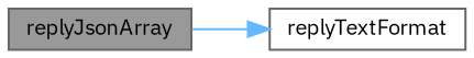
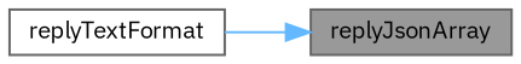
  digraph {
    rankdir=LR
    fontname="IBM Plex Sans"
    node [fontname="IBM Plex Sans" fontsize=10 shape=box style=filled]
    n1 [color=gray40 fillcolor=grey60 fontcolor=black height=0.2 label=replyJsonArray width=0.4]
    n2 [color=grey40 fillcolor=white height=0.2 label=replyTextFormat width=0.4]
-   n1 -> n2 [color=steelblue1 fontname="IBM Plex Sans" fontsize=10 labelfontname=Helvetica labelfontsize=10 style=solid]
+   n2 -> n1 [color=steelblue1 fontname="IBM Plex Sans" fontsize=10 labelfontname=Helvetica labelfontsize=10 style=solid]
  }
